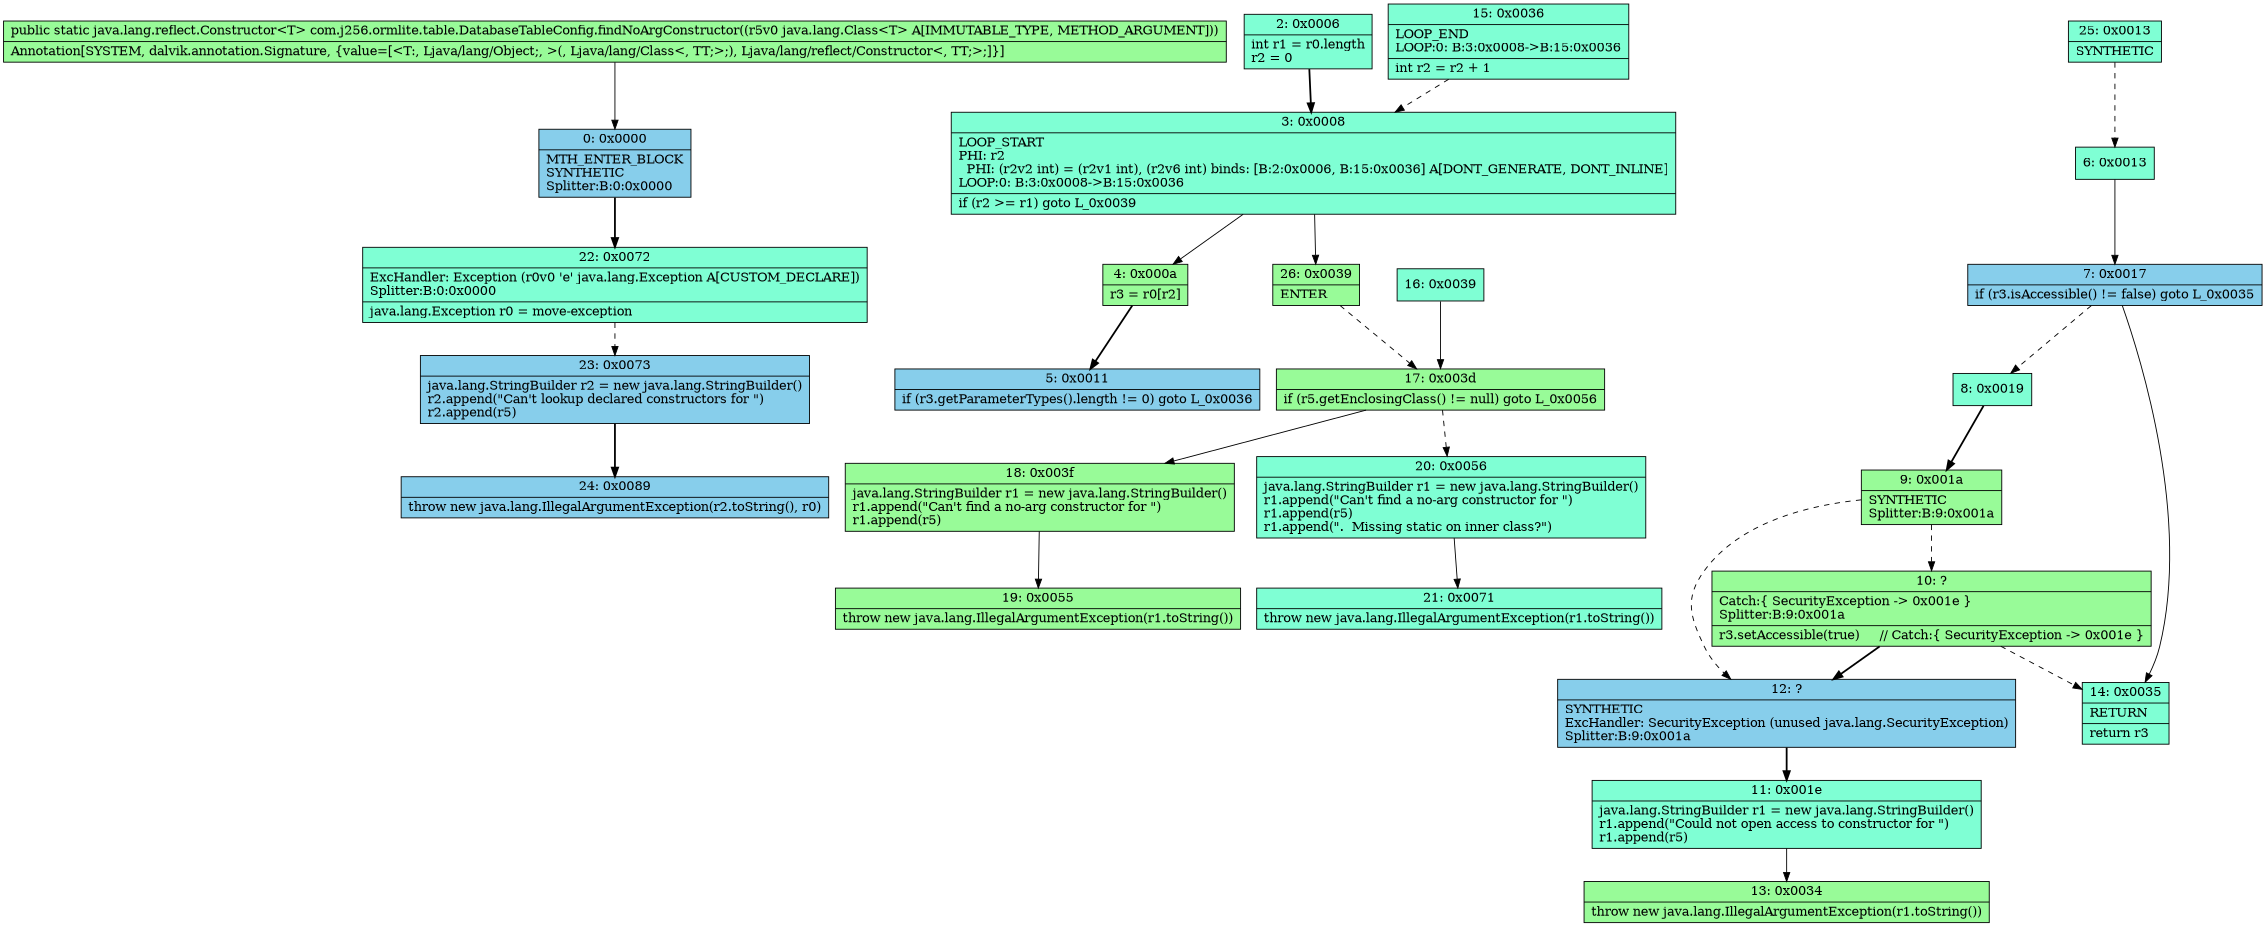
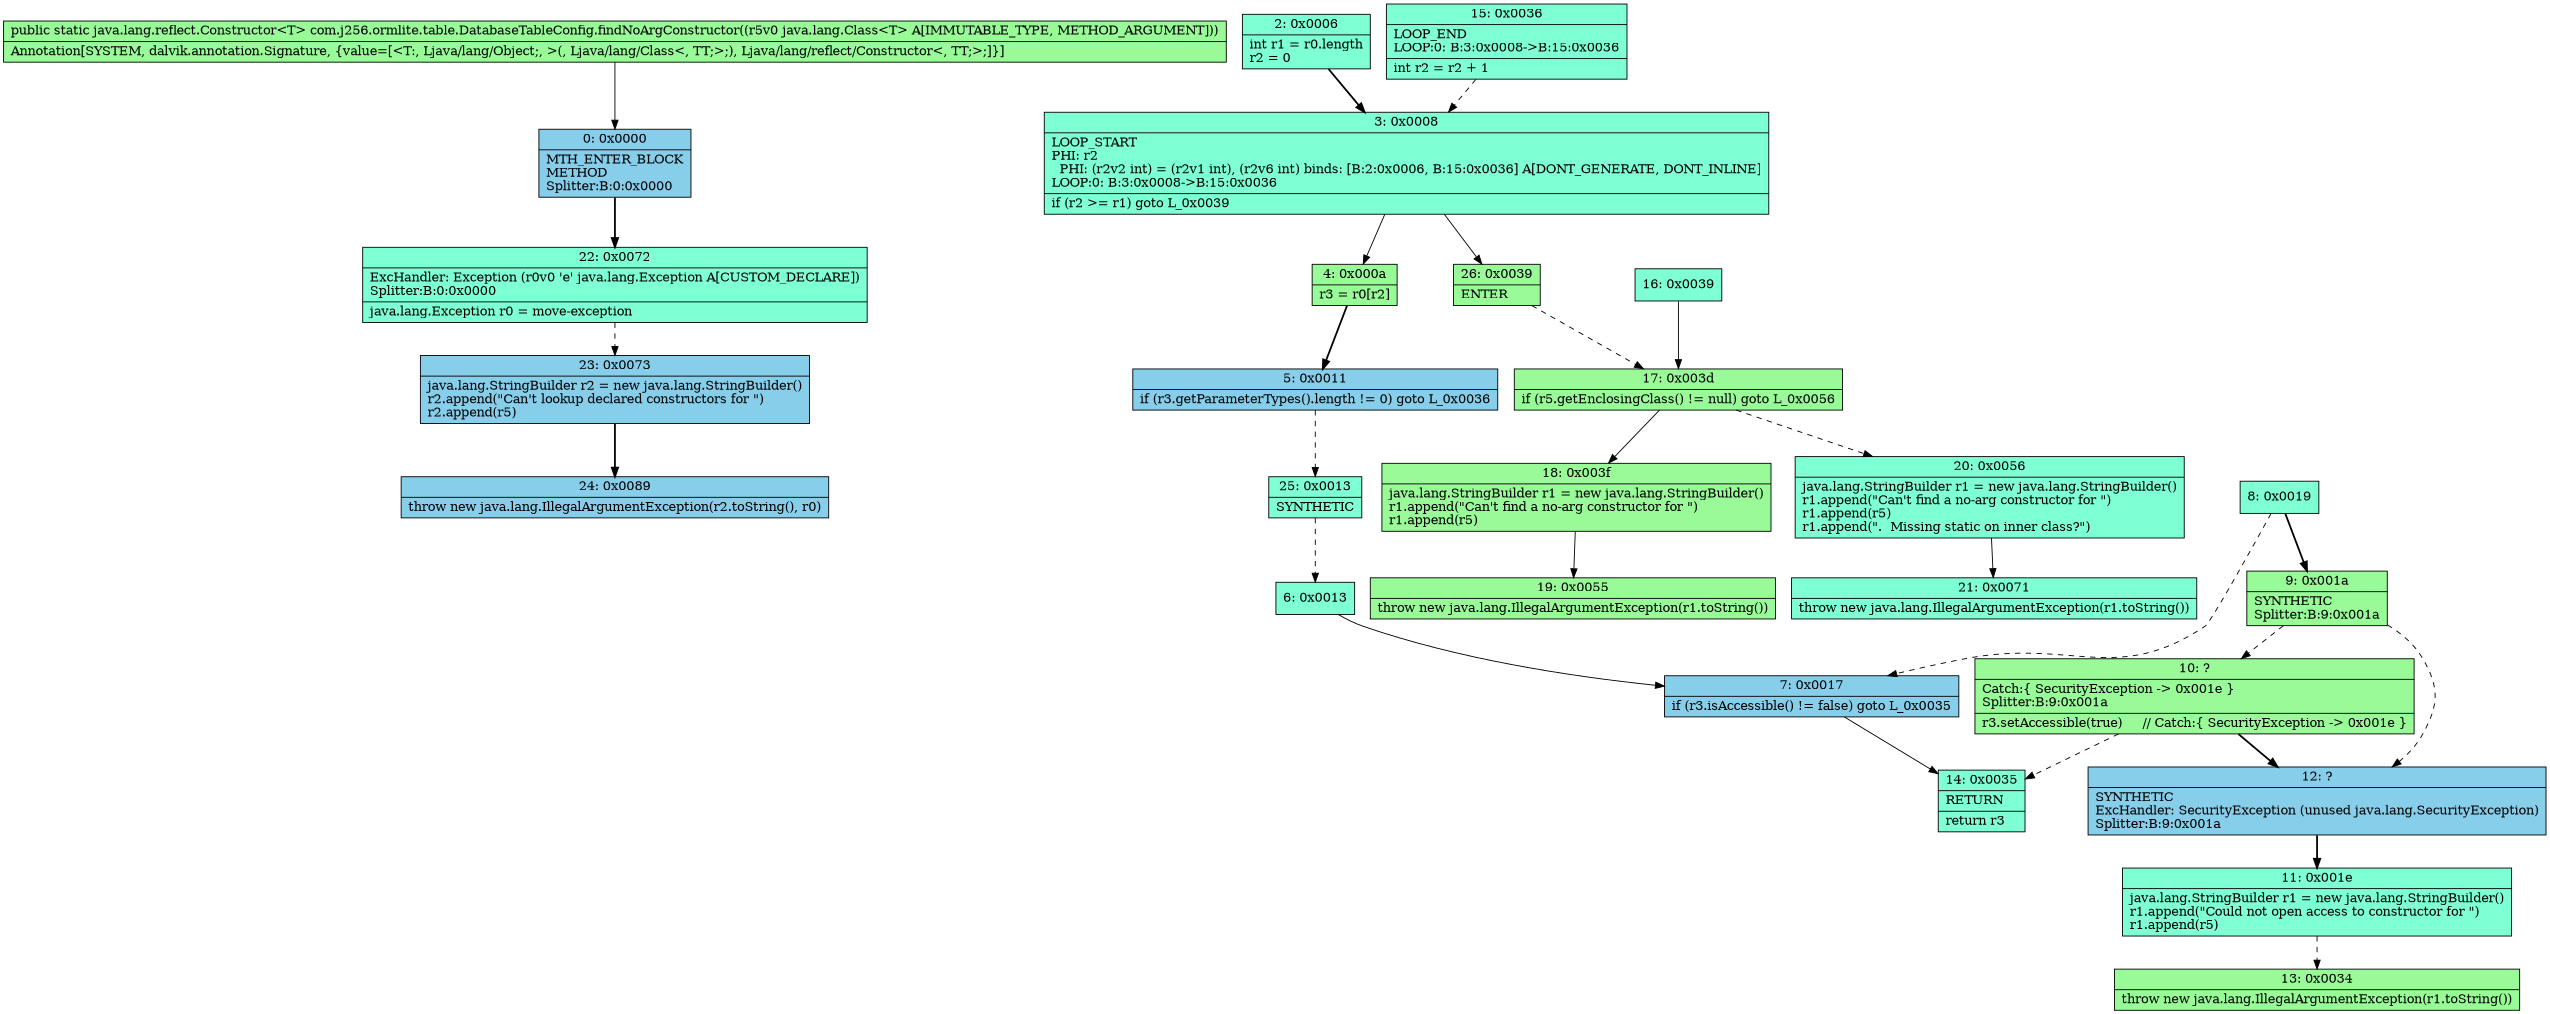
  digraph {
    node [fillcolor=aquamarine shape=record style=filled]
    edge [style=dashed]
-   n1 [fillcolor=skyblue label="{0\:\ 0x0000|MTH_ENTER_BLOCK\lSYNTHETIC\lSplitter:B:0:0x0000\l}"]
+   n1 [fillcolor=skyblue label="{0\:\ 0x0000|MTH_ENTER_BLOCK\lMETHOD\lSplitter:B:0:0x0000\l}"]
    n2 [label="{22\:\ 0x0072|ExcHandler: Exception (r0v0 'e' java.lang.Exception A[CUSTOM_DECLARE])\lSplitter:B:0:0x0000\l|java.lang.Exception r0 = move\-exception\l}"]
    n3 [fillcolor=skyblue label="{23\:\ 0x0073|java.lang.StringBuilder r2 = new java.lang.StringBuilder()\lr2.append(\"Can't lookup declared constructors for \")\lr2.append(r5)\l}"]
    n4 [label="{2\:\ 0x0006|int r1 = r0.length\lr2 = 0\l}"]
    n5 [label="{3\:\ 0x0008|LOOP_START\lPHI: r2 \l  PHI: (r2v2 int) = (r2v1 int), (r2v6 int) binds: [B:2:0x0006, B:15:0x0036] A[DONT_GENERATE, DONT_INLINE]\lLOOP:0: B:3:0x0008\-\>B:15:0x0036\l|if (r2 \>= r1) goto L_0x0039\l}"]
    n6 [fillcolor=palegreen label="{4\:\ 0x000a|r3 = r0[r2]\l}"]
    n7 [fillcolor=palegreen label="{26\:\ 0x0039|ENTER\l}"]
    n8 [fillcolor=skyblue label="{5\:\ 0x0011|if (r3.getParameterTypes().length != 0) goto L_0x0036\l}"]
    n9 [fillcolor=palegreen label="{17\:\ 0x003d|if (r5.getEnclosingClass() != null) goto L_0x0056\l}"]
    n10 [label="{25\:\ 0x0013|SYNTHETIC\l}"]
    n11 [label="{15\:\ 0x0036|LOOP_END\lLOOP:0: B:3:0x0008\-\>B:15:0x0036\l|int r2 = r2 + 1\l}"]
    n12 [label="{6\:\ 0x0013}"]
    n13 [fillcolor=skyblue label="{7\:\ 0x0017|if (r3.isAccessible() != false) goto L_0x0035\l}"]
    n14 [label="{8\:\ 0x0019}"]
    n15 [label="{14\:\ 0x0035|RETURN\l|return r3\l}"]
    n16 [fillcolor=palegreen label="{9\:\ 0x001a|SYNTHETIC\lSplitter:B:9:0x001a\l}"]
    n17 [fillcolor=palegreen label="{10\:\ ?|Catch:\{ SecurityException \-\> 0x001e \}\lSplitter:B:9:0x001a\l|r3.setAccessible(true)     \/\/ Catch:\{ SecurityException \-\> 0x001e \}\l}"]
    n18 [fillcolor=skyblue label="{12\:\ ?|SYNTHETIC\lExcHandler: SecurityException (unused java.lang.SecurityException)\lSplitter:B:9:0x001a\l}"]
    n19 [label="{11\:\ 0x001e|java.lang.StringBuilder r1 = new java.lang.StringBuilder()\lr1.append(\"Could not open access to constructor for \")\lr1.append(r5)\l}"]
    n20 [fillcolor=palegreen label="{13\:\ 0x0034|throw new java.lang.IllegalArgumentException(r1.toString())\l}"]
    n21 [label="{16\:\ 0x0039}"]
    n22 [fillcolor=palegreen label="{18\:\ 0x003f|java.lang.StringBuilder r1 = new java.lang.StringBuilder()\lr1.append(\"Can't find a no\-arg constructor for \")\lr1.append(r5)\l}"]
    n23 [label="{20\:\ 0x0056|java.lang.StringBuilder r1 = new java.lang.StringBuilder()\lr1.append(\"Can't find a no\-arg constructor for \")\lr1.append(r5)\lr1.append(\".  Missing static on inner class?\")\l}"]
    n24 [fillcolor=palegreen label="{19\:\ 0x0055|throw new java.lang.IllegalArgumentException(r1.toString())\l}"]
    n25 [label="{21\:\ 0x0071|throw new java.lang.IllegalArgumentException(r1.toString())\l}"]
    n26 [fillcolor=skyblue label="{24\:\ 0x0089|throw new java.lang.IllegalArgumentException(r2.toString(), r0)\l}"]
    n27 [fillcolor=palegreen label="{public static java.lang.reflect.Constructor\<T\> com.j256.ormlite.table.DatabaseTableConfig.findNoArgConstructor((r5v0 java.lang.Class\<T\> A[IMMUTABLE_TYPE, METHOD_ARGUMENT]))  | Annotation[SYSTEM, dalvik.annotation.Signature, \{value=[\<T:, Ljava\/lang\/Object;, \>(, Ljava\/lang\/Class\<, TT;\>;), Ljava\/lang\/reflect\/Constructor\<, TT;\>;]\}]\l}"]
    n1 -> n2 [style=bold]
    n2 -> n3
    n3 -> n26 [style=bold]
    n4 -> n5 [style=bold]
    n5 -> n6 [style=solid]
    n5 -> n7 [style=solid]
    n6 -> n8 [style=bold]
    n7 -> n9
+   n8 -> n10
    n9 -> n22 [style=solid]
    n9 -> n23
    n10 -> n12
    n11 -> n5
    n12 -> n13 [style=solid]
-   n13 -> n14
+   n14 -> n13
    n13 -> n15 [style=solid]
    n14 -> n16 [style=bold]
    n16 -> n17
    n16 -> n18
    n17 -> n15
    n17 -> n18 [style=bold]
    n18 -> n19 [style=bold]
-   n19 -> n20 [style=solid]
+   n19 -> n20
    n21 -> n9 [style=solid]
    n22 -> n24 [style=solid]
    n23 -> n25 [style=solid]
    n27 -> n1 [style=solid]
  }
